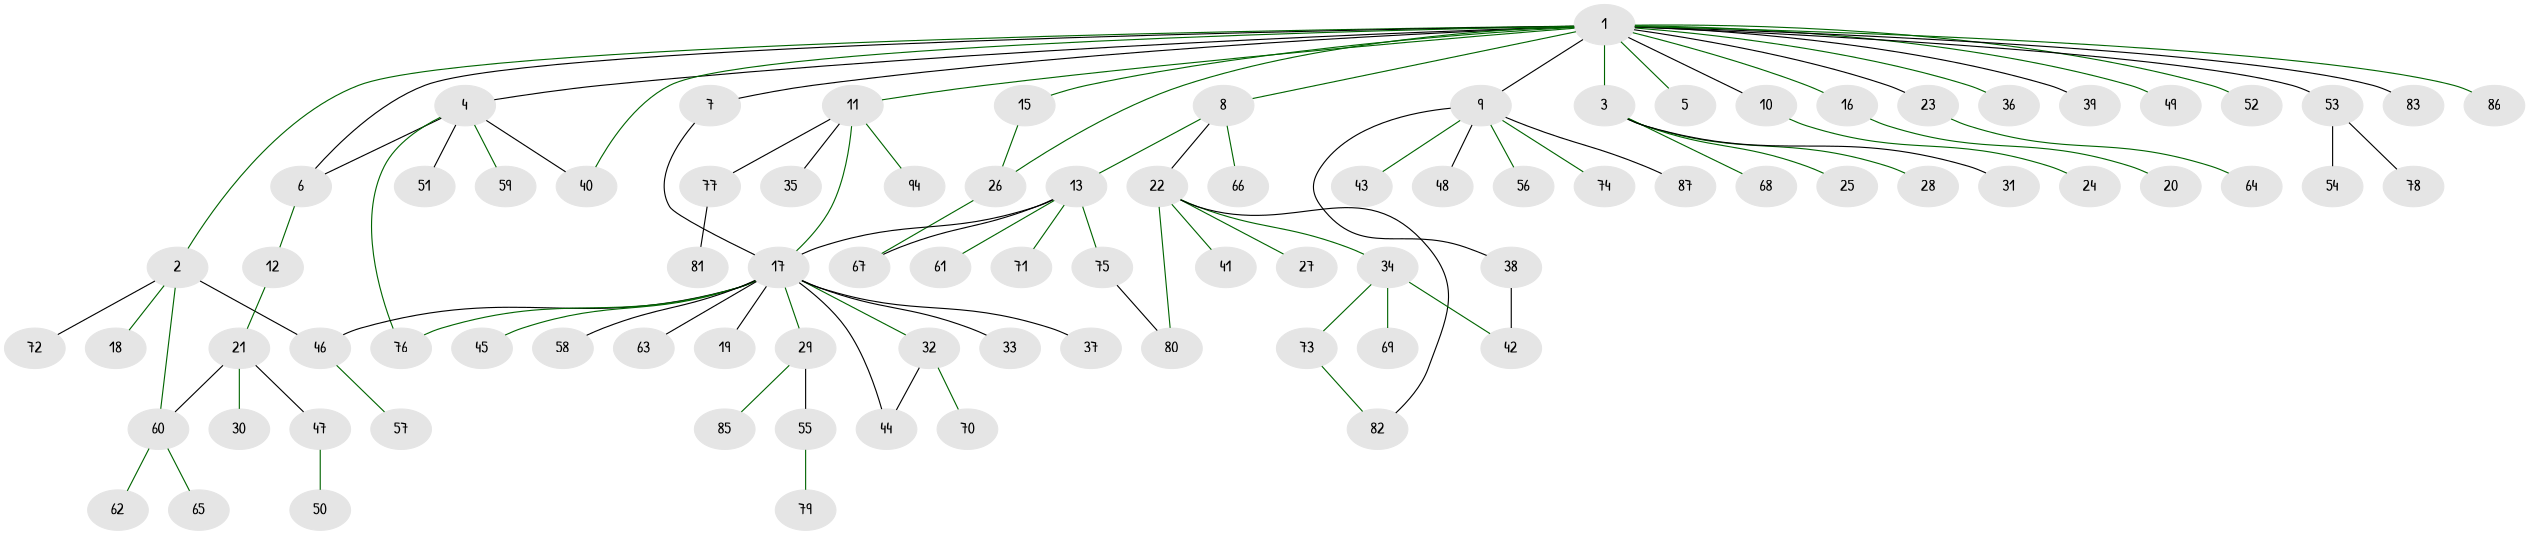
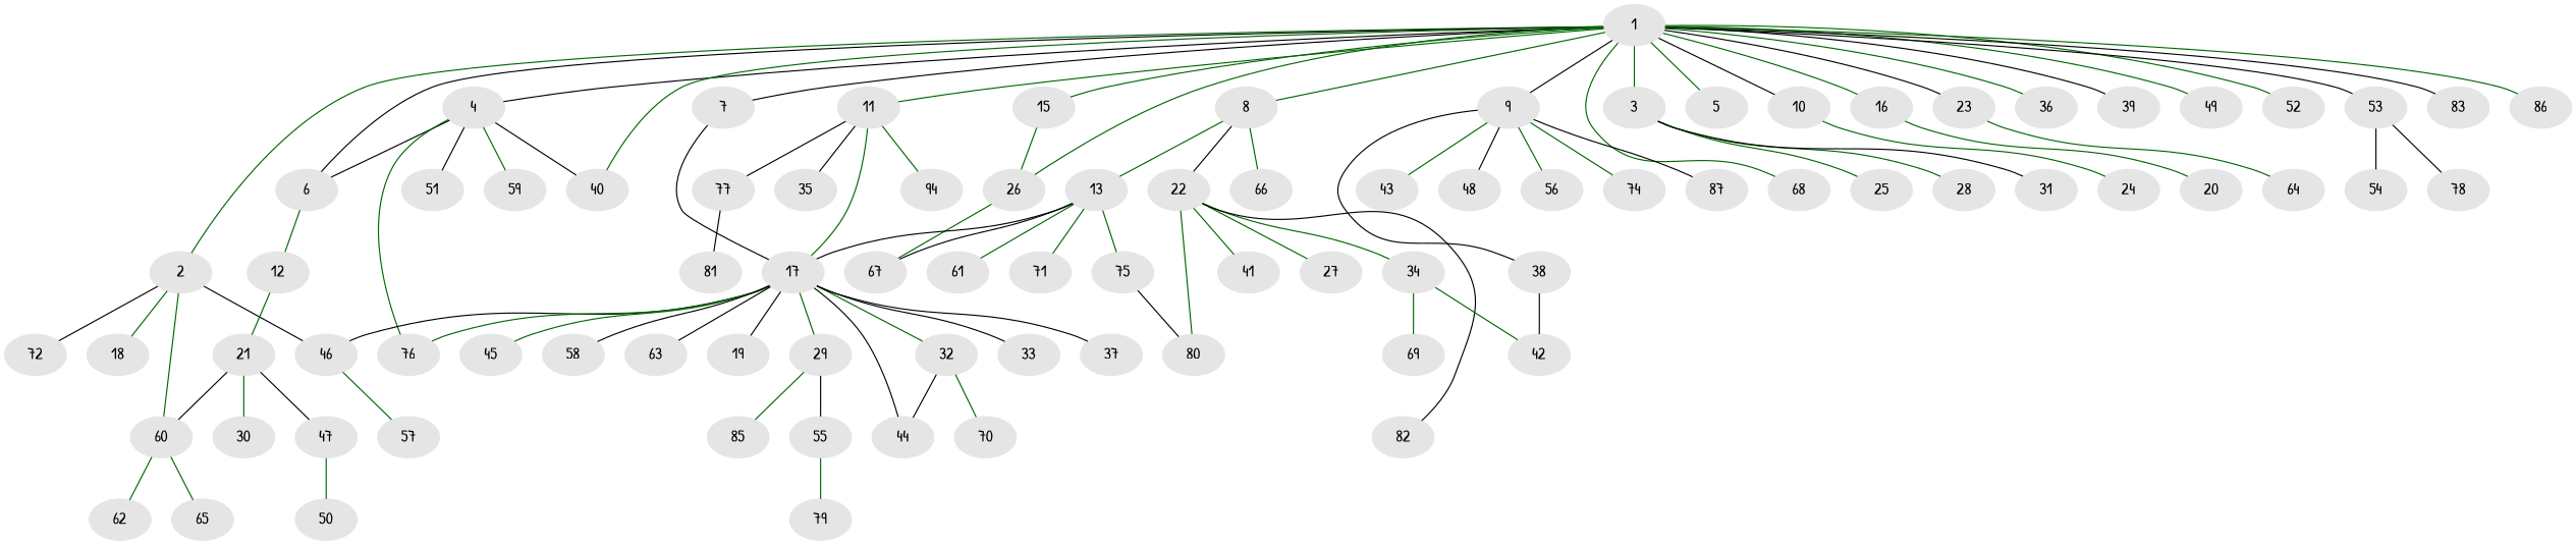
  graph {
    fontname="Patrick Hand"
    node [color=gray90 fontname="Patrick Hand" style=filled]
    edge [color=darkgreen fontname="Patrick Hand"]
    1
    2
    3
    4
    5
    6
    7
    8
    9
    10
    11
    15
    16
    23
    26
    36
    39
    40
    49
    52
    53
    68
    83
    86
    18
    46
    60
    72
    25
    28
    31
    51
    59
    76
    12
    17
    13
    22
    66
    38
    43
    48
    56
    74
    n45 [label=87]
    24
    n47 [label=94]
    35
    77
    20
    64
    67
    54
    78
    57
    62
    65
    21
    19
    29
    32
    33
    37
    44
    45
    58
    63
    61
    71
    75
    27
    34
    41
    80
    82
    42
    81
    30
    47
    55
    85
    70
    50
    69
-   73
    79
    1 -- 2
    1 -- 3
    1 -- 4 [color=black]
    1 -- 5
    1 -- 6 [color=black]
    1 -- 7 [color=black]
    1 -- 8
    1 -- 9 [color=black]
    1 -- 10 [color=black]
    1 -- 11
    1 -- 15
    1 -- 16
    1 -- 23 [color=black]
    1 -- 26
    1 -- 36
    1 -- 39 [color=black]
    1 -- 40
    1 -- 49
    1 -- 52
    1 -- 53 [color=black]
-   3 -- 68
+   1 -- 68
    1 -- 83 [color=black]
    1 -- 86
    2 -- 18
    2 -- 46 [color=black]
    2 -- 60
    2 -- 72 [color=black]
    3 -- 25
    3 -- 28
    3 -- 31 [color=black]
    4 -- 6 [color=black]
    4 -- 40 [color=black]
    4 -- 51 [color=black]
    4 -- 59
    4 -- 76
    6 -- 12
    7 -- 17 [color=black]
    8 -- 13
    8 -- 22 [color=black]
    8 -- 66
    9 -- 38 [color=black]
    9 -- 43
    9 -- 48 [color=black]
    9 -- 56
    9 -- 74
    9 -- n45 [color=black]
    10 -- 24
    11 -- 17
    11 -- n47
    11 -- 35 [color=black]
    11 -- 77 [color=black]
    15 -- 26
    16 -- 20
    23 -- 64
    26 -- 67
    53 -- 54 [color=black]
    53 -- 78 [color=black]
    46 -- 57
    60 -- 62
    60 -- 65
    12 -- 21
    17 -- 46 [color=black]
    17 -- 76
    17 -- 19 [color=black]
    17 -- 29
    17 -- 32
    17 -- 33 [color=black]
    17 -- 37 [color=black]
    17 -- 44 [color=black]
    17 -- 45
    17 -- 58 [color=black]
    17 -- 63 [color=black]
    13 -- 17 [color=black]
    13 -- 67 [color=black]
    13 -- 61
    13 -- 71
    13 -- 75
    22 -- 27
    22 -- 34
    22 -- 41
    22 -- 80
    22 -- 82 [color=black]
    38 -- 42 [color=black]
    77 -- 81 [color=black]
    21 -- 60 [color=black]
    21 -- 30
    21 -- 47 [color=black]
    29 -- 55 [color=black]
    29 -- 85
    32 -- 44 [color=black]
    32 -- 70
    75 -- 80 [color=black]
    34 -- 42
    34 -- 69
-   34 -- 73
    47 -- 50
    55 -- 79
-   73 -- 82
  }
